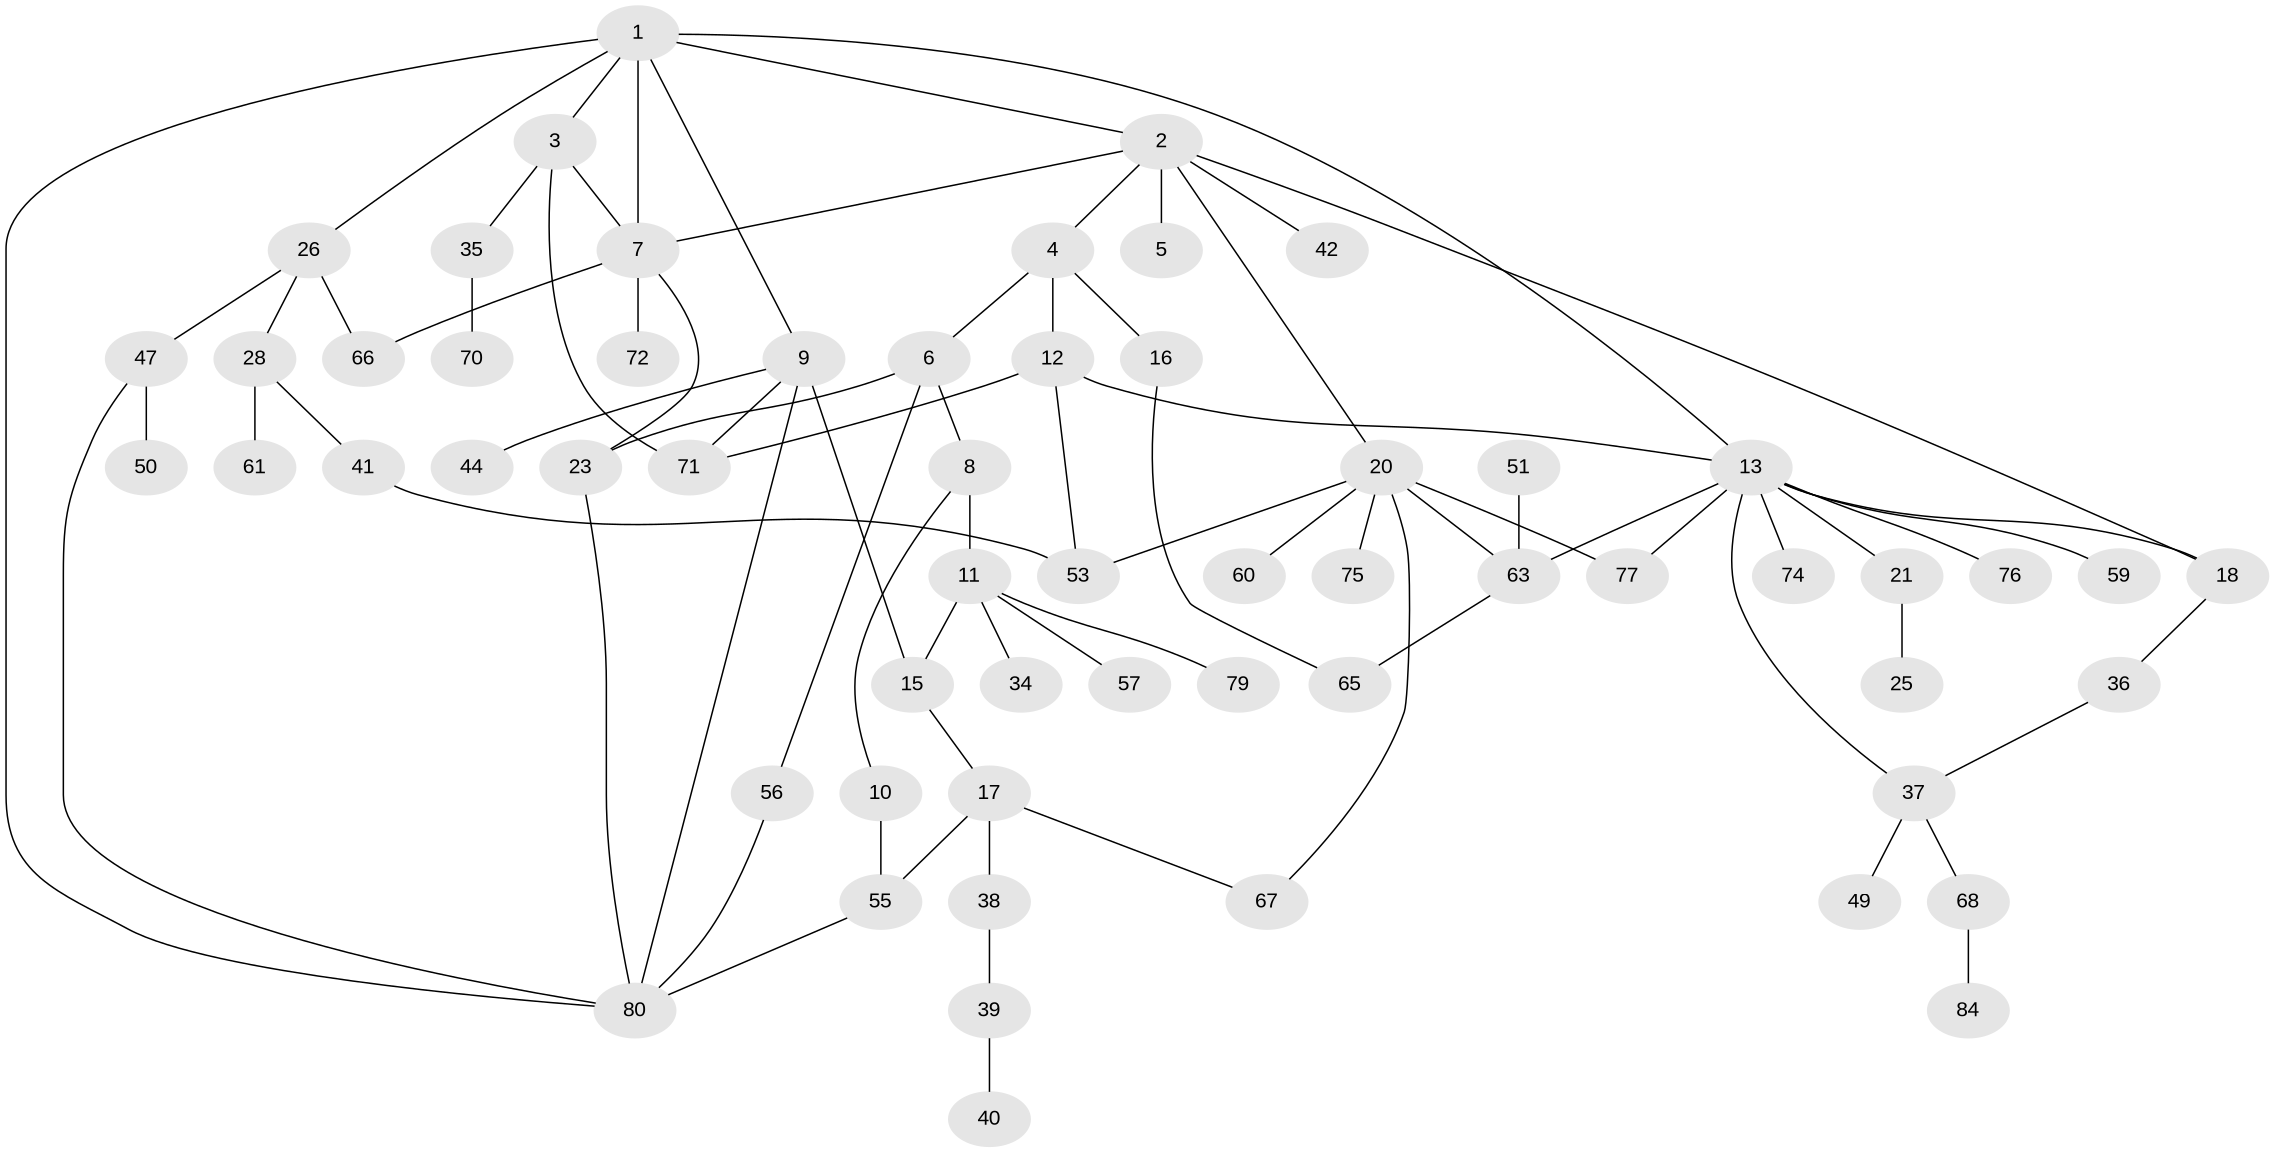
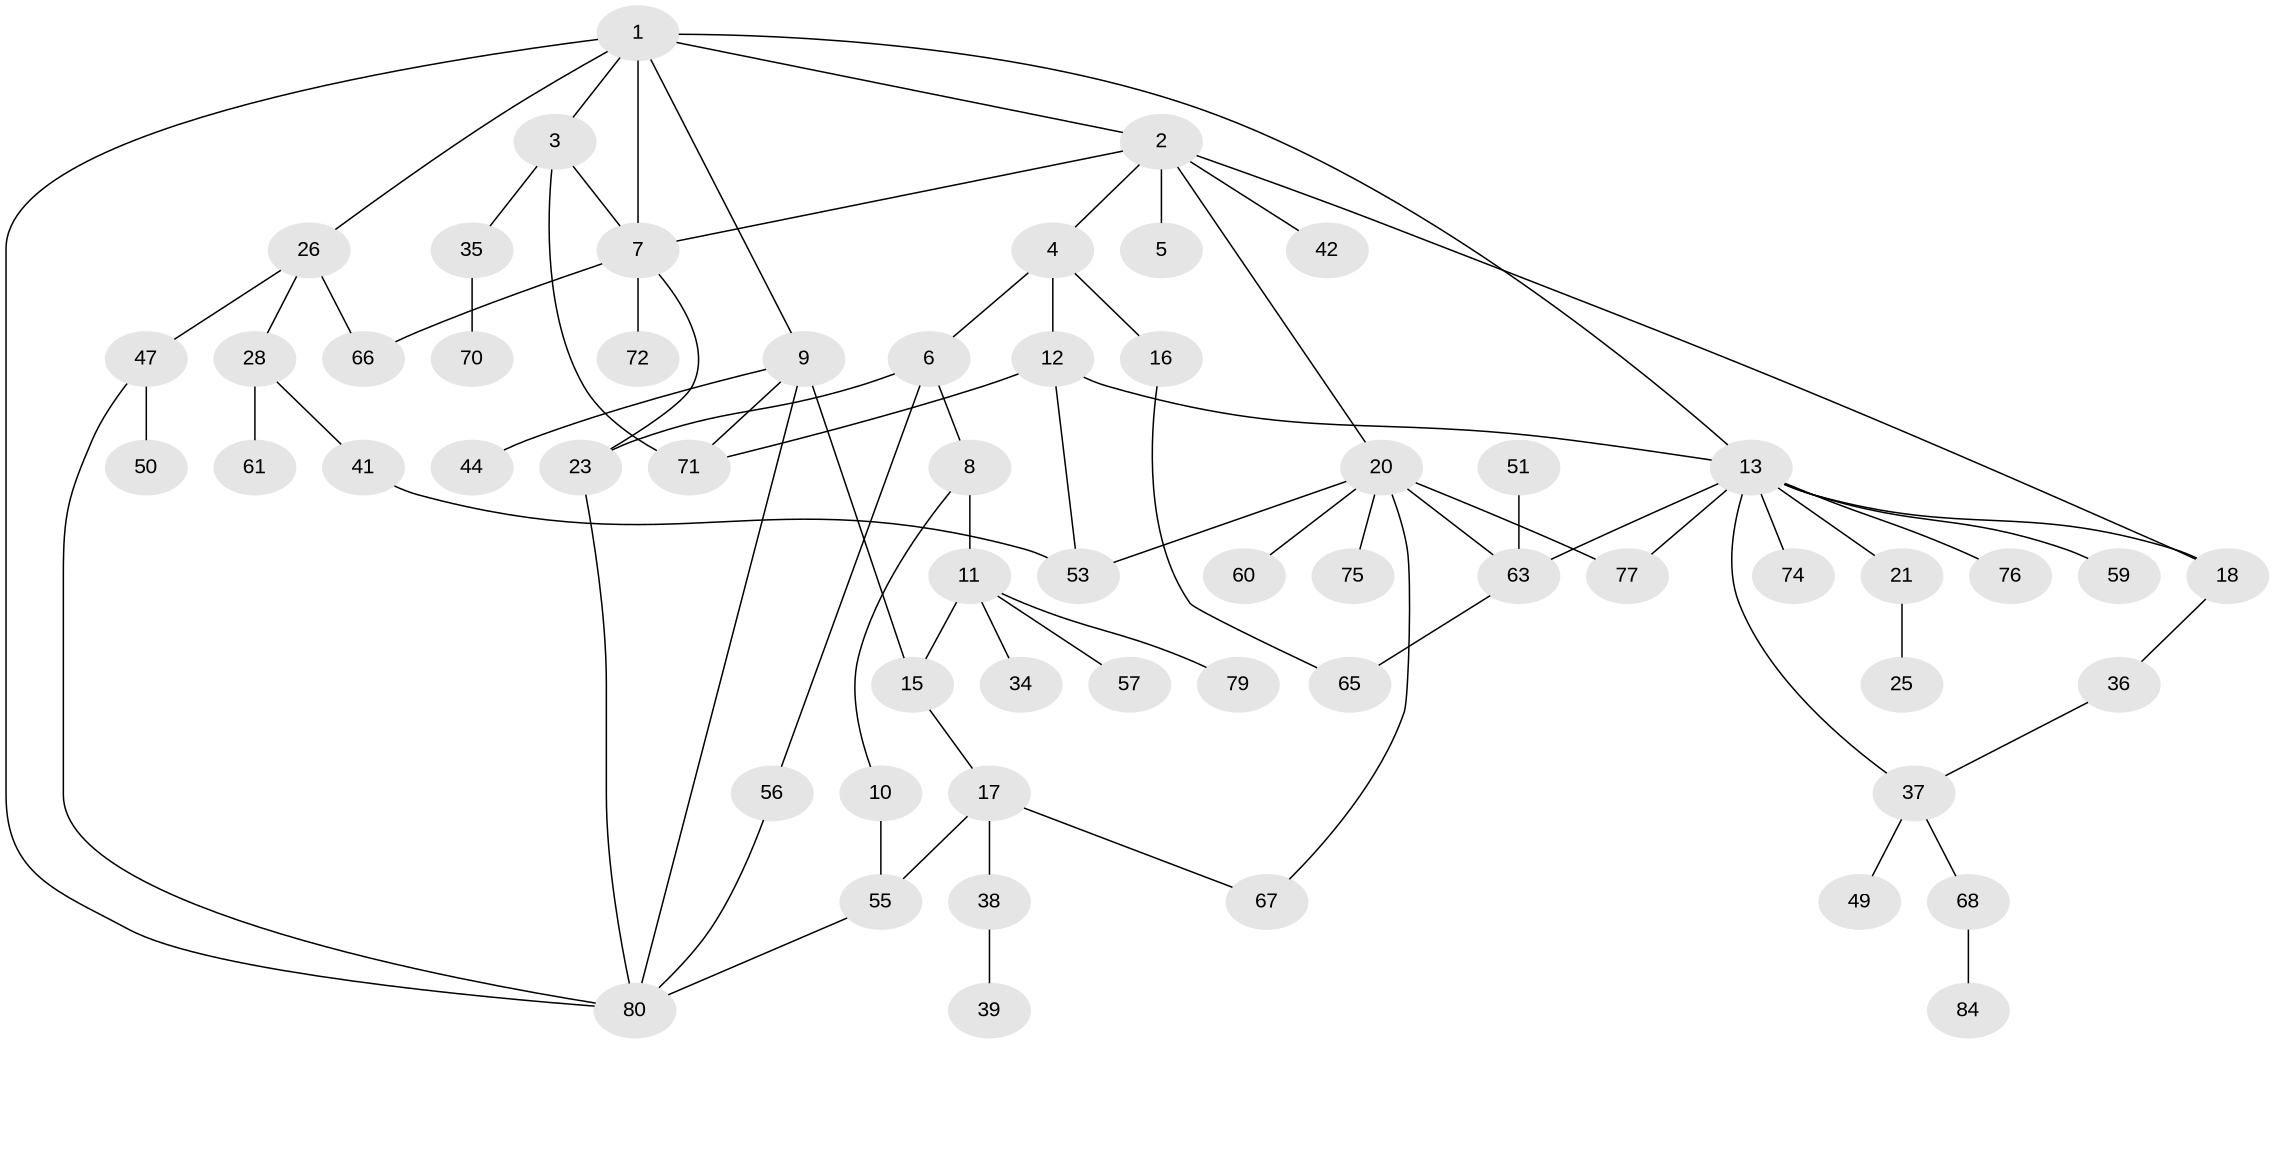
  graph {
    fontname="Liberation Sans"
    node [color=gray90 fontname="Liberation Sans" style=filled]
    edge [fontname="Liberation Sans"]
    1
    2
    3
    7 [super="+31"]
    9 [super="+27"]
    13 [super="+19+22"]
    26
    80 [super="+81+82"]
    4
    5
    18
    20 [super="+58+45"]
    42
    35 [super="+73"]
    71
    23
    66
    72
    15
    44
    21 [super="+62"]
    37 [super="+46"]
    59
    63 [super="+83"]
    74
    76
    77
    28
    47 [super="+52"]
    6 [super="+48"]
    12 [super="+24"]
    16
    36
    53 [super="+64"]
    67
    60
    75
    70
    8
    56 [super="+78"]
    65
    10
    11 [super="+14+30+29"]
    55
    34 [super="+54"]
    57 [super="+85"]
    79
    17 [super="+32+43"]
    51
    25
    49
    68
    38
    39
    41 [super="+69"]
    61
    50
    84
-   40
    1 -- 2
    1 -- 3
    1 -- 7
    1 -- 9
    1 -- 13
    1 -- 26
    1 -- 80
    2 -- 7
    2 -- 4
    2 -- 5
    2 -- 18
    2 -- 20
    2 -- 42
    3 -- 7
    3 -- 35
    3 -- 71
    7 -- 23
    7 -- 66
    7 -- 72
    9 -- 80
    9 -- 71
    9 -- 15
    9 -- 44
    13 -- 18
    13 -- 21
    13 -- 37
    13 -- 59
    13 -- 63
    13 -- 74
    13 -- 76
    13 -- 77
    26 -- 66
    26 -- 28
    26 -- 47
    4 -- 6
    4 -- 12
    4 -- 16
    18 -- 36
    20 -- 63 [weight=2]
    20 -- 77
    20 -- 53
    20 -- 67
    20 -- 60
    20 -- 75
    35 -- 70
    23 -- 80
    15 -- 17
    21 -- 25
    37 -- 49
    37 -- 68
    63 -- 65
    28 -- 41
    28 -- 61
    47 -- 80
    47 -- 50
    6 -- 23
    6 -- 8
    6 -- 56
    12 -- 13
    12 -- 71
    12 -- 53
    16 -- 65
    36 -- 37
    8 -- 10
    8 -- 11
    56 -- 80
    10 -- 55
    11 -- 15
    11 -- 34
    11 -- 57
    11 -- 79
    55 -- 80
    17 -- 67
    17 -- 55
    17 -- 38
    51 -- 63
    68 -- 84
    38 -- 39
-   39 -- 40
    41 -- 53
  }
